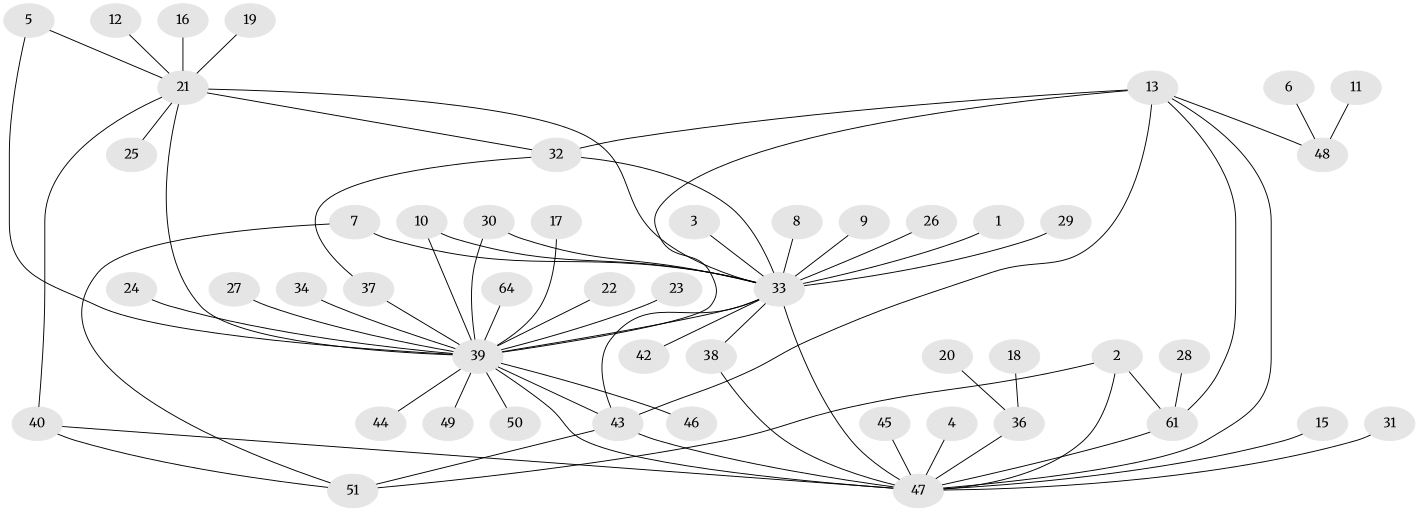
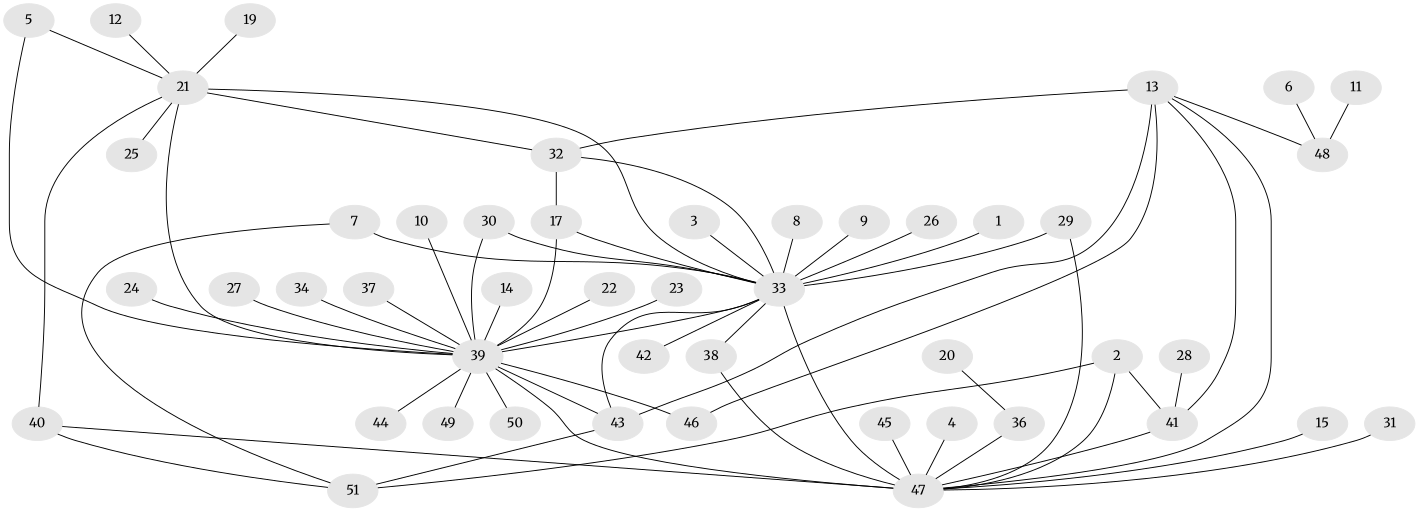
  graph {
    fontname=Merriweather
    node [color=gray90 fontname=Merriweather style=filled]
    edge [fontname=Merriweather weight=1.0]
    1
    33
    47
    39
    43
    38
    42
    2
-   41 [label=61]
+   41
    51
    3
    4
    5
    21
    32
    25
    40
    44
    46
    49
    50
    6
    48
    7
    8
    9
    10
    11
    12
    13
    37
-   14 [label=64]
+   14
    15
-   16
    17
-   18
    36
    19
    20
    22
    23
    24
    26
    27
    28
    29
    30
    31
    34
    45
    1 -- 33
    33 -- 47 [weight=2.0]
    33 -- 39
    33 -- 43
    33 -- 38
    33 -- 42
    39 -- 47 [weight=2.0]
    39 -- 43
    39 -- 44
    39 -- 46
    39 -- 49
    39 -- 50
-   43 -- 47
+   29 -- 47
    43 -- 51
    38 -- 47
    2 -- 47
    2 -- 41
    2 -- 51
    41 -- 47
    3 -- 33
    4 -- 47
    5 -- 39
    5 -- 21
    21 -- 33
    21 -- 39 [weight=2.0]
    21 -- 32
    21 -- 25
    21 -- 40
    32 -- 33
-   32 -- 37
+   32 -- 17
    40 -- 47
    40 -- 51
    6 -- 48
    7 -- 33
    7 -- 51
    8 -- 33
    9 -- 33
    10 -- 39
    11 -- 48
    12 -- 21
    13 -- 47
-   13 -- 39
+   13 -- 46
    13 -- 43
    13 -- 41
    13 -- 32
    13 -- 48
    37 -- 39
    14 -- 39
    15 -- 47
-   16 -- 21
-   10 -- 33 [weight=2.0]
+   17 -- 33 [weight=2.0]
    17 -- 39
-   18 -- 36
    36 -- 47
    19 -- 21
    20 -- 36
    22 -- 39
    23 -- 39
    24 -- 39
    26 -- 33
    27 -- 39
    28 -- 41
    29 -- 33
    30 -- 33
    30 -- 39
    31 -- 47
    34 -- 39
    45 -- 47
  }
